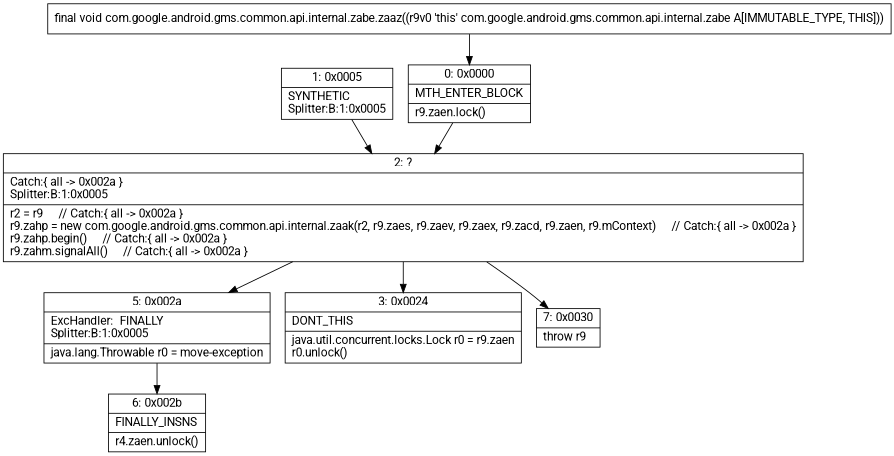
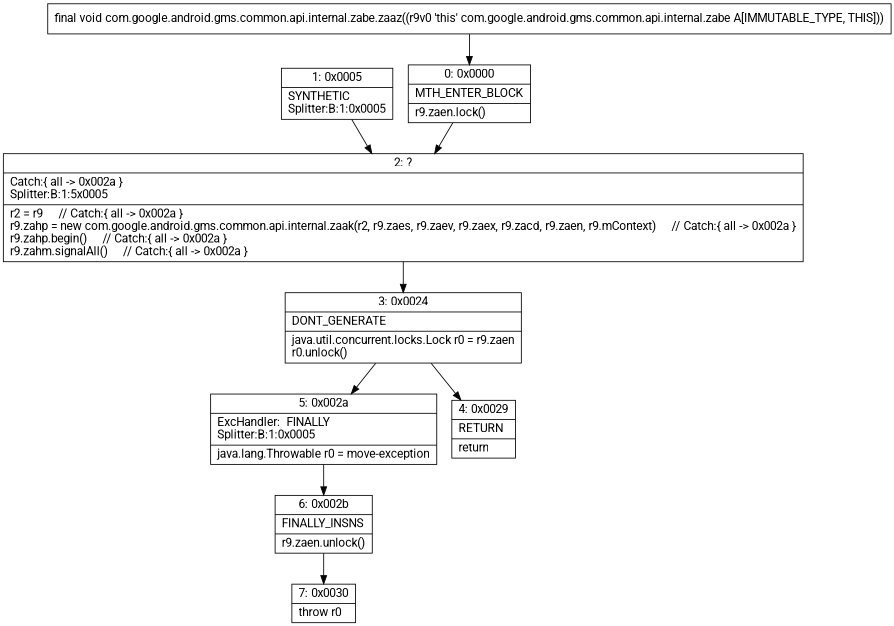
  digraph {
    fontname=Roboto
    node [fontname=Roboto shape=record]
    edge [fontname=Roboto]
    n1 [label="{0\:\ 0x0000|MTH_ENTER_BLOCK\l|r9.zaen.lock()\l}"]
-   n2 [label="{2\:\ ?|Catch:\{ all \-\> 0x002a \}\lSplitter:B:1:0x0005\l|r2 = r9     \/\/ Catch:\{ all \-\> 0x002a \}\lr9.zahp = new com.google.android.gms.common.api.internal.zaak(r2, r9.zaes, r9.zaev, r9.zaex, r9.zacd, r9.zaen, r9.mContext)     \/\/ Catch:\{ all \-\> 0x002a \}\lr9.zahp.begin()     \/\/ Catch:\{ all \-\> 0x002a \}\lr9.zahm.signalAll()     \/\/ Catch:\{ all \-\> 0x002a \}\l}"]
+   n2 [label="{2\:\ ?|Catch:\{ all \-\> 0x002a \}\lSplitter:B:1:5x0005\l|r2 = r9     \/\/ Catch:\{ all \-\> 0x002a \}\lr9.zahp = new com.google.android.gms.common.api.internal.zaak(r2, r9.zaes, r9.zaev, r9.zaex, r9.zacd, r9.zaen, r9.mContext)     \/\/ Catch:\{ all \-\> 0x002a \}\lr9.zahp.begin()     \/\/ Catch:\{ all \-\> 0x002a \}\lr9.zahm.signalAll()     \/\/ Catch:\{ all \-\> 0x002a \}\l}"]
    n3 [label="{1\:\ 0x0005|SYNTHETIC\lSplitter:B:1:0x0005\l}"]
    n4 [label="{5\:\ 0x002a|ExcHandler:  FINALLY\lSplitter:B:1:0x0005\l|java.lang.Throwable r0 = move\-exception\l}"]
-   n5 [label="{3\:\ 0x0024|DONT_THIS\l|java.util.concurrent.locks.Lock r0 = r9.zaen\lr0.unlock()\l}"]
-   n6 [label="{6\:\ 0x002b|FINALLY_INSNS\l|r4.zaen.unlock()\l}"]
-   n8 [label="{7\:\ 0x0030|throw r9\l}"]
+   n5 [label="{3\:\ 0x0024|DONT_GENERATE\l|java.util.concurrent.locks.Lock r0 = r9.zaen\lr0.unlock()\l}"]
+   n6 [label="{6\:\ 0x002b|FINALLY_INSNS\l|r9.zaen.unlock()\l}"]
+   n7 [label="{4\:\ 0x0029|RETURN\l|return\l}"]
+   n8 [label="{7\:\ 0x0030|throw r0\l}"]
    n9 [label="{final void com.google.android.gms.common.api.internal.zabe.zaaz((r9v0 'this' com.google.android.gms.common.api.internal.zabe A[IMMUTABLE_TYPE, THIS])) }"]
    n1 -> n2
-   n2 -> n4
+   n5 -> n4
    n2 -> n5
    n3 -> n2
    n4 -> n6
-   n2 -> n8
+   n5 -> n7
+   n6 -> n8
    n9 -> n1
  }
